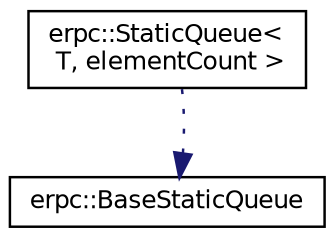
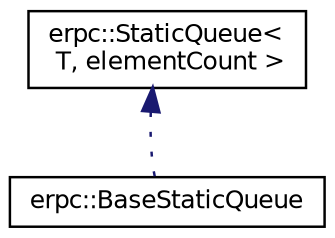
  digraph {
    node [color=black fillcolor=white fontname=Helvetica fontsize=10 shape=record style=filled]
    n1 [fontcolor=black height=0.2 label="erpc::StaticQueue\<\l T, elementCount \>" width=0.4]
    n2 [height=0.2 label="erpc::BaseStaticQueue" width=0.4]
-   n2 -> n1 [color=midnightblue dir=back fontname=Helvetica fontsize=10 labelfontname=Helvetica labelfontsize=10 style=dotted]
+   n1 -> n2 [color=midnightblue dir=back fontname=Helvetica fontsize=10 labelfontname=Helvetica labelfontsize=10 style=dotted]
  }
